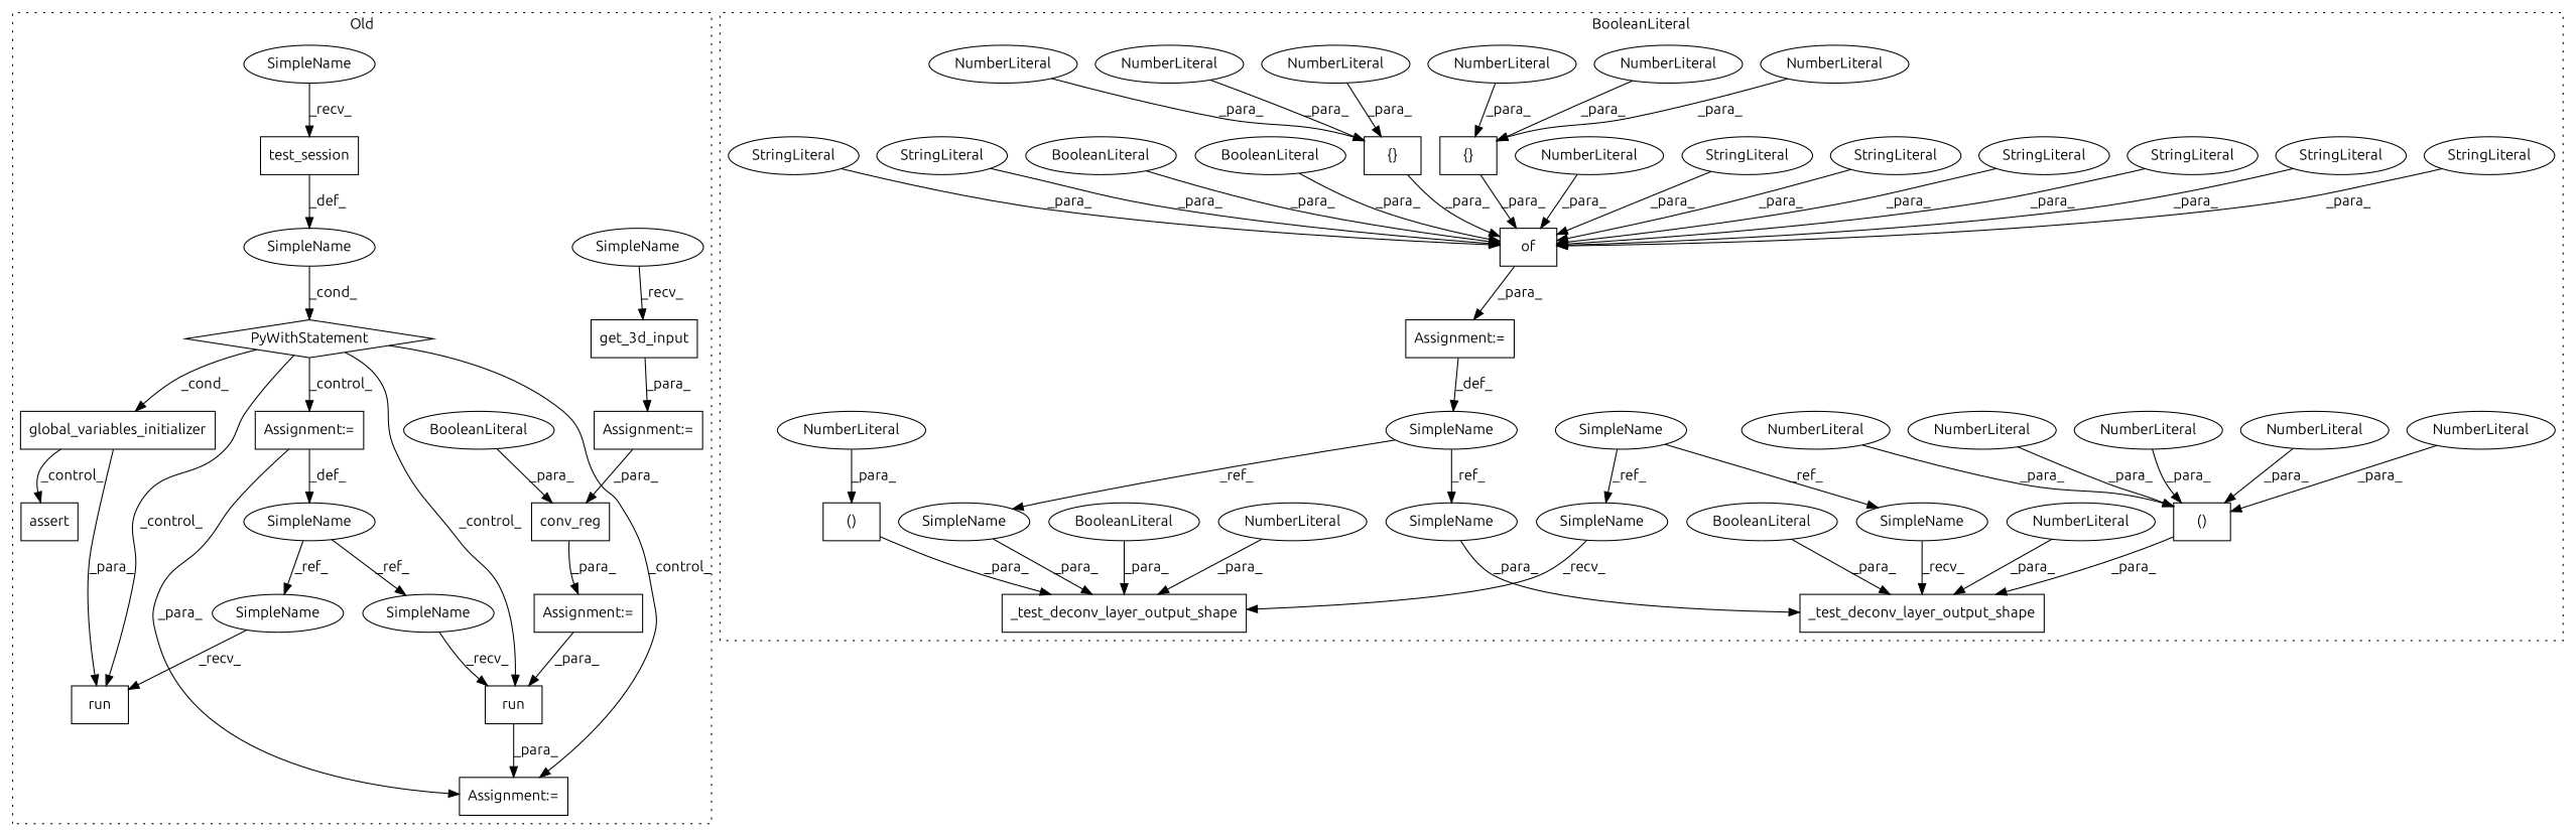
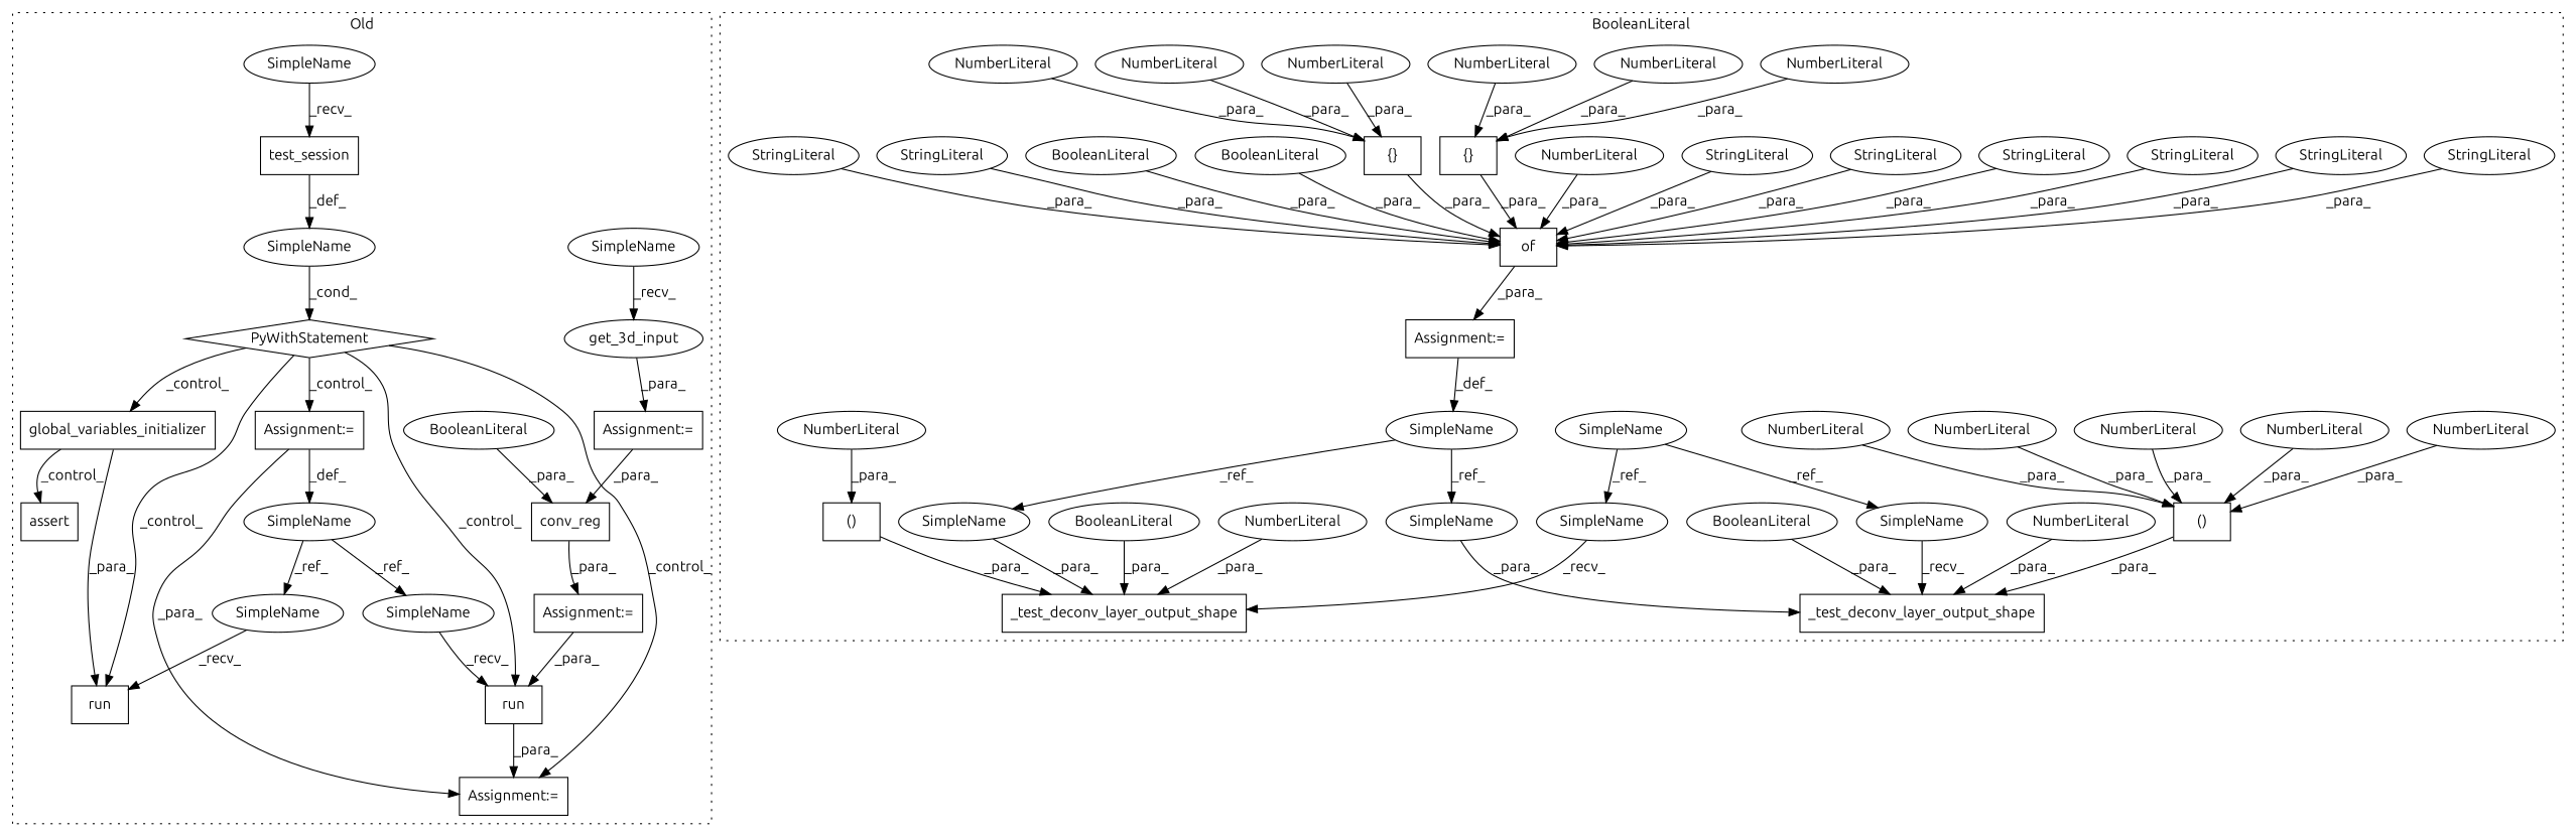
  digraph {
    fontname=Ubuntu
    node [a=34 fontname=Ubuntu l=4 s=7162 shape=ellipse]
    edge [fontname=Ubuntu]
-   n1 [a=32 l=14 label=get_3d_input s=6933 shape=box]
+   n1 [a=32 l=14 label=get_3d_input s=6933]
    n2 [a=32 l="4,1" label=run s="7245,7261" shape=box]
    n3 [a=42 label=SimpleName l="" s=""]
    n4 [a=104 l="10,2" label=PyWithStatement s="7119,7148" shape=diamond]
    n5 [a=32 l="4,1" label=run s="7179,7224" shape=box]
    n6 [a=42 label=SimpleName]
    n7 [a=32 l=14 label=test_session s=7134 shape=box]
    n8 [a=32 l=30 label=global_variables_initializer s=7194 shape=box]
    n9 [a=7 l=1 label="Assignment:=" s=7239 shape=box]
    n10 [a=7 l=1 label="Assignment:=" s=6927 shape=box]
    n11 [a=7 l=1 label="Assignment:=" s=7068 shape=box]
    n12 [a=7 label="Assignment:=" shape=box]
    n13 [a=32 l="22,1" label=assert s="7275,7372" shape=box]
    n14 [a=32 l="9,1" label=conv_reg s="7069,7091" shape=box]
    n15 [a=9 label=BooleanLiteral s=7083]
    n16 [a=42 label=SimpleName s=7129]
    n17 [a=42 label=SimpleName s=6928]
    n18 [a=42 label=SimpleName s=7174]
    n19 [a=42 label=SimpleName s=7240]
    n20 [a=106 l=61 label="()" s=7387 shape=box]
    n21 [l=2 label=NumberLiteral s=7416]
    n22 [l=2 label=NumberLiteral s=7446]
    n23 [l=1 label=NumberLiteral s=7387]
    n24 [l=2 label=NumberLiteral s=7401]
    n25 [l=2 label=NumberLiteral s=7431]
    n26 [a=32 l="32,1" label=_test_deconv_layer_output_shape s="7336,7459" shape=box]
    n27 [l=1 label=NumberLiteral s=7368]
    n28 [a=42 label=SimpleName s=6932]
    n29 [a=32 l="32,1" label=_test_deconv_layer_output_shape s="7202,7324" shape=box]
    n30 [a=106 l=61 label="()" s=7253 shape=box]
    n31 [l=3 label=NumberLiteral s=7321]
    n32 [a=32 l="3,1" label=of s="7010,7190" shape=box]
    n33 [a=9 l=5 label=BooleanLiteral s=7450]
    n34 [a=9 label=BooleanLiteral s=7316]
    n35 [a=45 l=7 label=StringLiteral s=7134]
    n36 [a=45 l=11 label=StringLiteral s=7089]
    n37 [a=45 l=11 label=StringLiteral s=7122]
    n38 [a=45 l=13 label=StringLiteral s=7032]
    n39 [a=45 l=15 label=StringLiteral s=7013]
    n40 [a=45 l=9 label=StringLiteral s=7107]
    n41 [a=4 l="1,1" label="{}" s="7081,7087" shape=box]
    n42 [l=2 label=NumberLiteral s=7029]
    n43 [l=2 label=NumberLiteral s=7297]
    n44 [l=1 label=NumberLiteral s=7086]
    n45 [l=1 label=NumberLiteral s=7082]
    n46 [l=1 label=NumberLiteral s=7084]
    n47 [a=4 l="1,1" label="{}" s="7055,7061" shape=box]
    n48 [l=1 label=NumberLiteral s=7056]
    n49 [l=1 label=NumberLiteral s=7058]
    n50 [l=1 label=NumberLiteral s=7060]
    n51 [a=9 l=5 label=BooleanLiteral s=7101]
    n52 [a=9 label=BooleanLiteral s=7117]
    n53 [a=42 l=11 label=SimpleName s=6994]
    n54 [a=45 l=15 label=StringLiteral s=7142]
    n55 [a=7 l=1 label="Assignment:=" s=7005 shape=box]
    n56 [a=45 l=8 label=StringLiteral s=7063]
    n57 [a=42 label=SimpleName s=7197]
    n58 [a=42 label=SimpleName s=7331]
    n59 [a=42 l=11 label=SimpleName s=7236]
    n60 [a=42 l=11 label=SimpleName s=7370]
    subgraph cluster_1 {
      label=Old
      style=dotted
      n1
      n2
      n3
      n4
      n5
      n6
      n7
      n8
      n9
      n10
      n11
      n12
      n13
      n14
      n15
      n16
      n17
      n18
      n19
    }
    subgraph cluster_2 {
      label=BooleanLiteral
      style=dotted
      n20
      n21
      n22
      n23
      n24
      n25
      n26
      n27
      n28
      n29
      n30
      n31
      n32
      n33
      n34
      n35
      n36
      n37
      n38
      n39
      n40
      n41
      n42
      n43
      n44
      n45
      n46
      n47
      n48
      n49
      n50
      n51
      n52
      n53
      n54
      n55
      n56
      n57
      n58
      n59
      n60
    }
    n1 -> n10 [label=_para_]
    n2 -> n9 [label=_para_]
    n3 -> n4 [label=_cond_]
    n4 -> n2 [label=_control_]
    n4 -> n5 [label=_control_]
-   n4 -> n8 [label=_cond_]
+   n4 -> n8 [label=_control_]
    n4 -> n9 [label=_control_]
    n4 -> n12 [label=_control_]
    n6 -> n18 [label=_ref_]
    n6 -> n19 [label=_ref_]
    n7 -> n3 [label=_def_]
    n8 -> n5 [label=_para_]
    n8 -> n13 [label=_control_]
    n10 -> n14 [label=_para_]
    n11 -> n2 [label=_para_]
    n12 -> n6 [label=_def_]
    n12 -> n9 [label=_para_]
    n14 -> n11 [label=_para_]
    n15 -> n14 [label=_para_]
    n16 -> n7 [label=_recv_]
    n17 -> n1 [label=_recv_]
    n18 -> n5 [label=_recv_]
    n19 -> n2 [label=_recv_]
    n20 -> n26 [label=_para_]
    n21 -> n20 [label=_para_]
    n22 -> n20 [label=_para_]
    n23 -> n20 [label=_para_]
    n24 -> n20 [label=_para_]
    n25 -> n20 [label=_para_]
    n27 -> n26 [label=_para_]
    n28 -> n57 [label=_ref_]
    n28 -> n58 [label=_ref_]
    n30 -> n29 [label=_para_]
    n31 -> n29 [label=_para_]
    n32 -> n55 [label=_para_]
    n33 -> n26 [label=_para_]
    n34 -> n29 [label=_para_]
    n35 -> n32 [label=_para_]
    n36 -> n32 [label=_para_]
    n37 -> n32 [label=_para_]
    n38 -> n32 [label=_para_]
    n39 -> n32 [label=_para_]
    n40 -> n32 [label=_para_]
    n41 -> n32 [label=_para_]
    n42 -> n32 [label=_para_]
    n43 -> n30 [label=_para_]
    n44 -> n41 [label=_para_]
    n45 -> n41 [label=_para_]
    n46 -> n41 [label=_para_]
    n47 -> n32 [label=_para_]
    n48 -> n47 [label=_para_]
    n49 -> n47 [label=_para_]
    n50 -> n47 [label=_para_]
    n51 -> n32 [label=_para_]
    n52 -> n32 [label=_para_]
    n53 -> n59 [label=_ref_]
    n53 -> n60 [label=_ref_]
    n54 -> n32 [label=_para_]
    n55 -> n53 [label=_def_]
    n56 -> n32 [label=_para_]
    n57 -> n29 [label=_recv_]
    n58 -> n26 [label=_recv_]
    n59 -> n29 [label=_para_]
    n60 -> n26 [label=_para_]
  }
